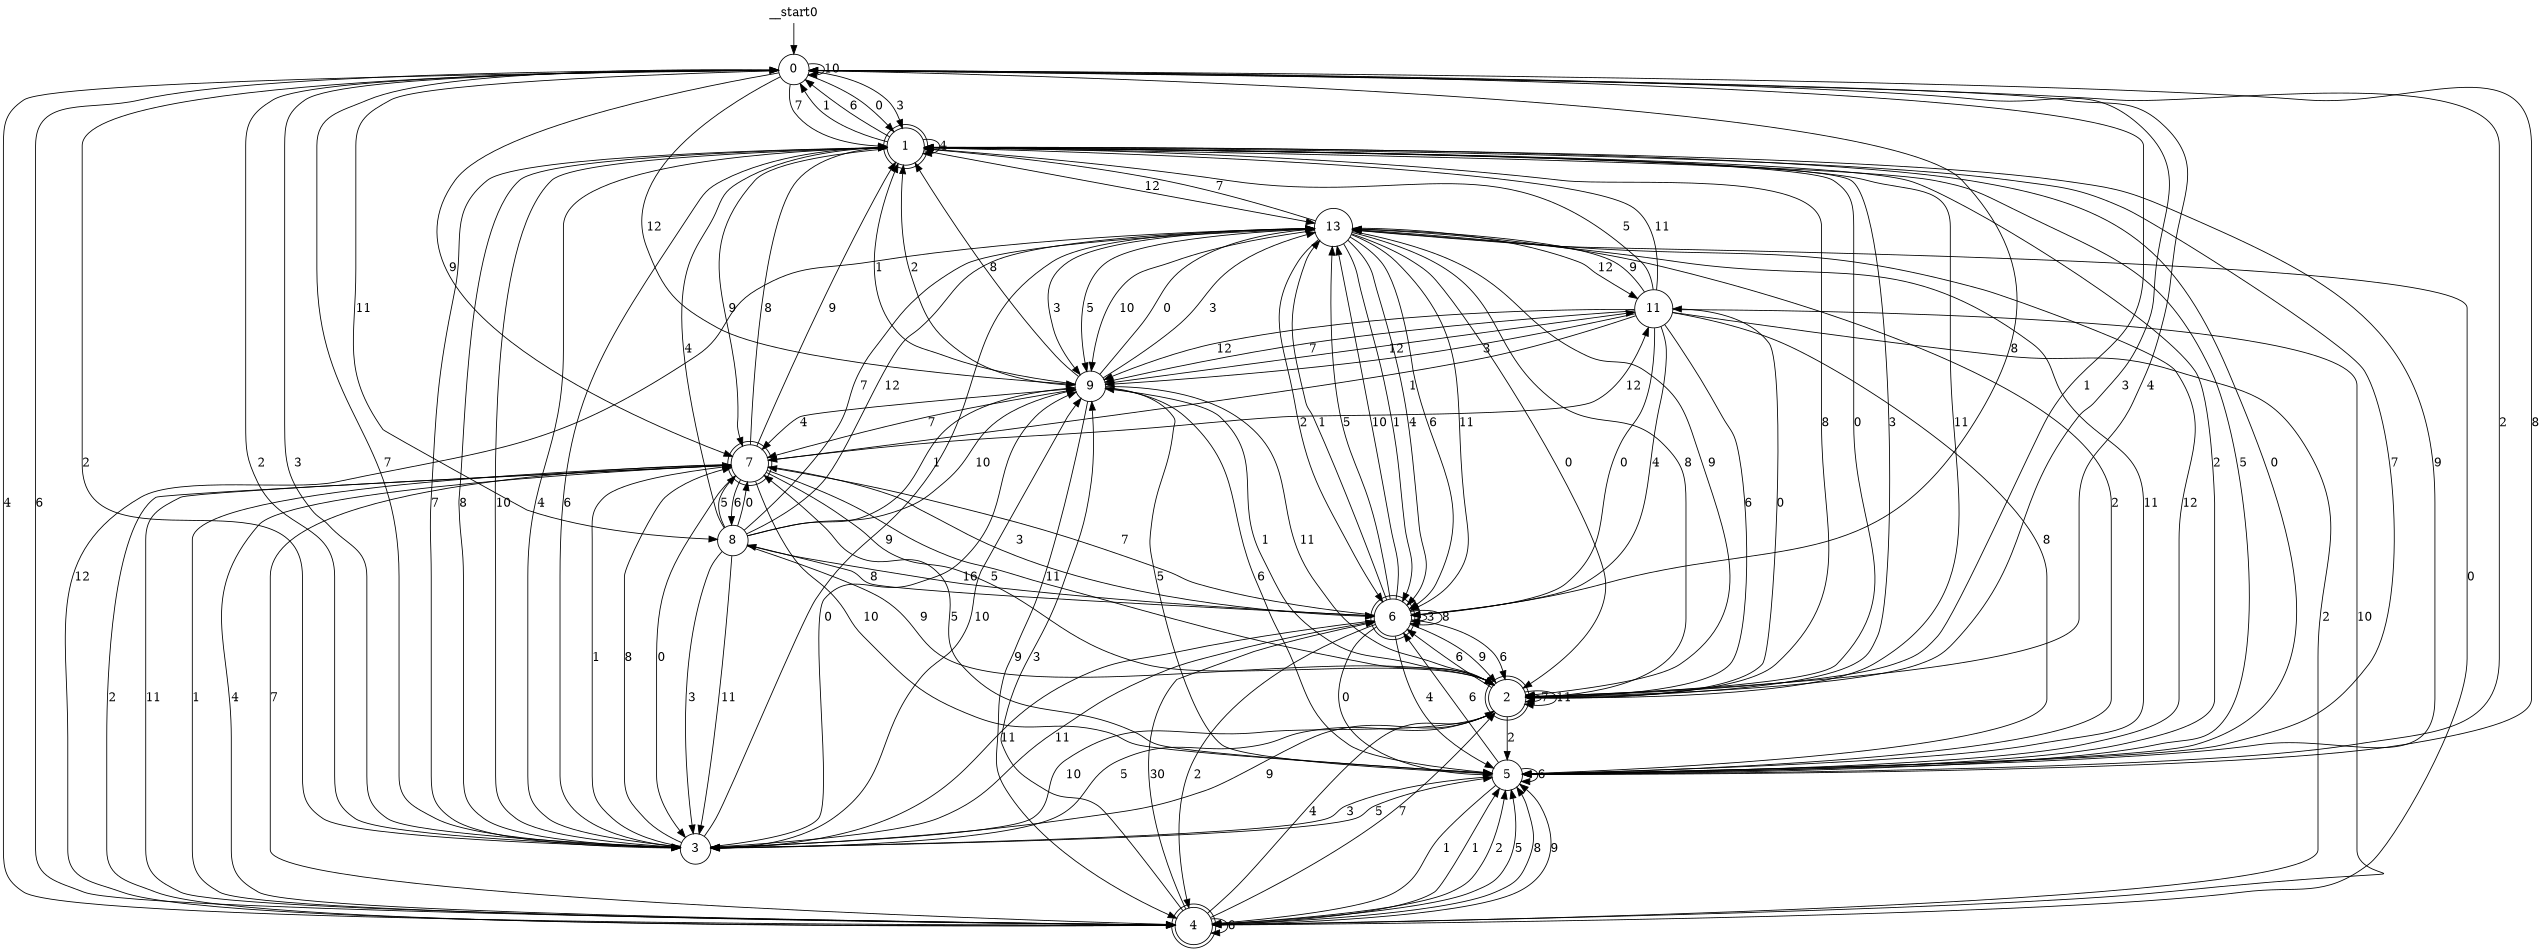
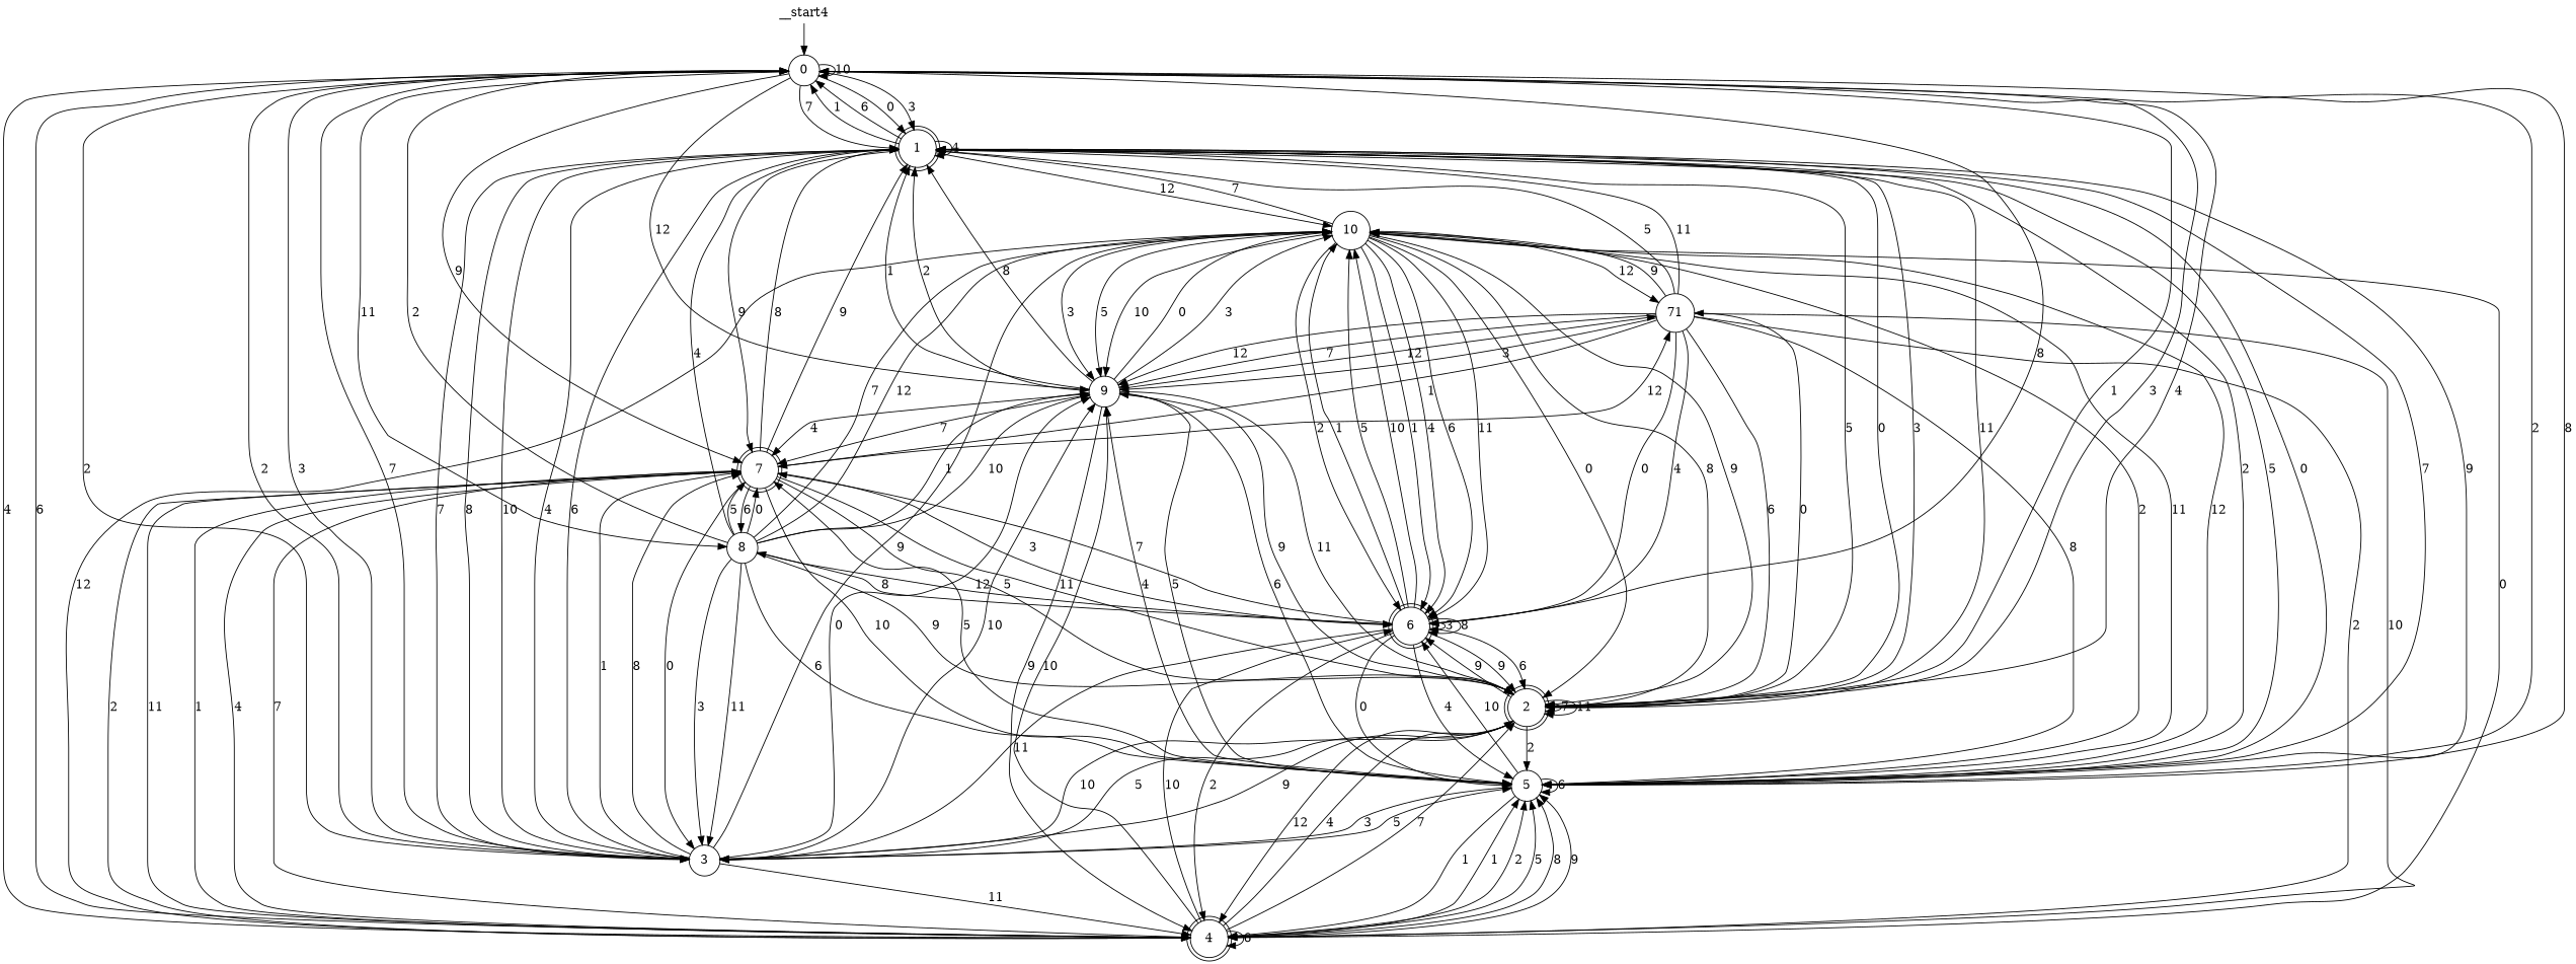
  digraph {
    node [shape=circle]
    n1 [label=0]
    n2 [label=1 shape=doublecircle]
    n3 [label=2 shape=doublecircle]
    n4 [label=3]
    n5 [label=4 shape=doublecircle]
    n6 [label=5]
    n7 [label=6 shape=doublecircle]
    n8 [label=7 shape=doublecircle]
    n9 [label=8]
    n10 [label=9]
-   n11 [label=13]
-   n12 [label=11]
-   __start0 [height=0 shape=none width=0]
+   n11 [label=10]
+   n12 [label=71]
+   __start0 [height=0 shape=none width=0 label=__start4]
    n1 -> n1 [label=10]
    n1 -> n2 [label=0]
    n1 -> n2 [label=3]
    n1 -> n2 [label=7]
    n1 -> n3 [label=1]
    n1 -> n4 [label=2]
    n1 -> n5 [label=4]
    n1 -> n5 [label=6]
    n1 -> n6 [label=2]
    n1 -> n7 [label=8]
    n1 -> n8 [label=9]
    n1 -> n9 [label=11]
    n1 -> n10 [label=12]
    n2 -> n1 [label=1]
    n2 -> n1 [label=6]
    n2 -> n2 [label=4]
    n2 -> n3 [label=0]
    n2 -> n3 [label=3]
    n2 -> n3 [label=11]
    n2 -> n4 [label=7]
    n2 -> n4 [label=8]
    n2 -> n4 [label=10]
    n2 -> n6 [label=2]
    n2 -> n6 [label=5]
    n2 -> n8 [label=9]
    n2 -> n11 [label=12]
    n3 -> n1 [label=3]
    n3 -> n1 [label=4]
-   n3 -> n2 [label=8]
+   n3 -> n2 [label=5]
    n3 -> n3 [label=7]
    n3 -> n3 [label=11]
    n3 -> n4 [label=5]
    n3 -> n4 [label=9]
    n3 -> n4 [label=10]
+   n3 -> n5 [label=12]
    n3 -> n6 [label=2]
-   n3 -> n7 [label=6]
-   n3 -> n10 [label=1]
+   n3 -> n7 [label=9]
+   n3 -> n10 [label=9]
    n3 -> n12 [label=0]
    n4 -> n1 [label=2]
    n4 -> n1 [label=3]
    n4 -> n1 [label=7]
    n4 -> n2 [label=4]
    n4 -> n2 [label=6]
    n4 -> n6 [label=5]
-   n4 -> n7 [label=11]
+   n4 -> n5 [label=11]
    n4 -> n8 [label=1]
    n4 -> n8 [label=8]
    n4 -> n10 [label=0]
    n4 -> n10 [label=10]
    n4 -> n11 [label=9]
    n5 -> n3 [label=4]
    n5 -> n3 [label=7]
    n5 -> n5 [label=6]
    n5 -> n6 [label=1]
    n5 -> n6 [label=2]
    n5 -> n6 [label=5]
    n5 -> n6 [label=8]
    n5 -> n6 [label=9]
-   n5 -> n7 [label=30]
+   n5 -> n7 [label=10]
    n5 -> n8 [label=11]
-   n5 -> n10 [label=3]
+   n5 -> n10 [label=10]
    n5 -> n11 [label=0]
    n5 -> n11 [label=12]
    n6 -> n1 [label=8]
    n6 -> n2 [label=0]
    n6 -> n2 [label=7]
    n6 -> n2 [label=9]
    n6 -> n4 [label=3]
    n6 -> n5 [label=1]
    n6 -> n6 [label=6]
-   n6 -> n7 [label=6]
+   n6 -> n7 [label=10]
    n6 -> n8 [label=5]
+   n6 -> n10 [label=4]
    n6 -> n11 [label=2]
    n6 -> n11 [label=11]
    n6 -> n11 [label=12]
    n7 -> n3 [label=6]
    n7 -> n3 [label=9]
    n7 -> n4 [label=11]
    n7 -> n5 [label=2]
    n7 -> n6 [label=0]
    n7 -> n6 [label=4]
    n7 -> n7 [label=3]
    n7 -> n7 [label=8]
    n7 -> n8 [label=7]
-   n7 -> n9 [label=16]
+   n7 -> n9 [label=12]
    n7 -> n11 [label=1]
    n7 -> n11 [label=5]
    n7 -> n11 [label=10]
    n8 -> n2 [label=8]
    n8 -> n2 [label=9]
    n8 -> n3 [label=5]
    n8 -> n3 [label=11]
    n8 -> n4 [label=0]
    n8 -> n5 [label=1]
    n8 -> n5 [label=2]
    n8 -> n5 [label=4]
    n8 -> n5 [label=7]
    n8 -> n6 [label=10]
    n8 -> n7 [label=3]
    n8 -> n9 [label=6]
    n8 -> n12 [label=12]
+   n9 -> n1 [label=2]
    n9 -> n2 [label=4]
    n9 -> n3 [label=9]
    n9 -> n4 [label=3]
    n9 -> n4 [label=11]
+   n9 -> n6 [label=6]
    n9 -> n7 [label=8]
    n9 -> n8 [label=0]
    n9 -> n8 [label=5]
    n9 -> n10 [label=1]
    n9 -> n10 [label=10]
    n9 -> n11 [label=7]
    n9 -> n11 [label=12]
    n10 -> n2 [label=1]
    n10 -> n2 [label=2]
    n10 -> n2 [label=8]
    n10 -> n3 [label=11]
    n10 -> n5 [label=9]
    n10 -> n6 [label=5]
    n10 -> n6 [label=6]
    n10 -> n8 [label=4]
    n10 -> n8 [label=7]
    n10 -> n11 [label=0]
    n10 -> n11 [label=3]
    n10 -> n12 [label=12]
    n11 -> n2 [label=7]
    n11 -> n3 [label=0]
    n11 -> n3 [label=8]
    n11 -> n3 [label=9]
    n11 -> n7 [label=1]
    n11 -> n7 [label=2]
    n11 -> n7 [label=4]
    n11 -> n7 [label=6]
    n11 -> n7 [label=11]
    n11 -> n10 [label=3]
    n11 -> n10 [label=5]
    n11 -> n10 [label=10]
    n11 -> n12 [label=12]
    n12 -> n2 [label=5]
    n12 -> n2 [label=11]
    n12 -> n3 [label=6]
    n12 -> n5 [label=2]
    n12 -> n5 [label=10]
    n12 -> n6 [label=8]
    n12 -> n7 [label=0]
    n12 -> n7 [label=4]
    n12 -> n8 [label=1]
    n12 -> n10 [label=3]
    n12 -> n10 [label=7]
    n12 -> n10 [label=12]
    n12 -> n11 [label=9]
    __start0 -> n1
  }
